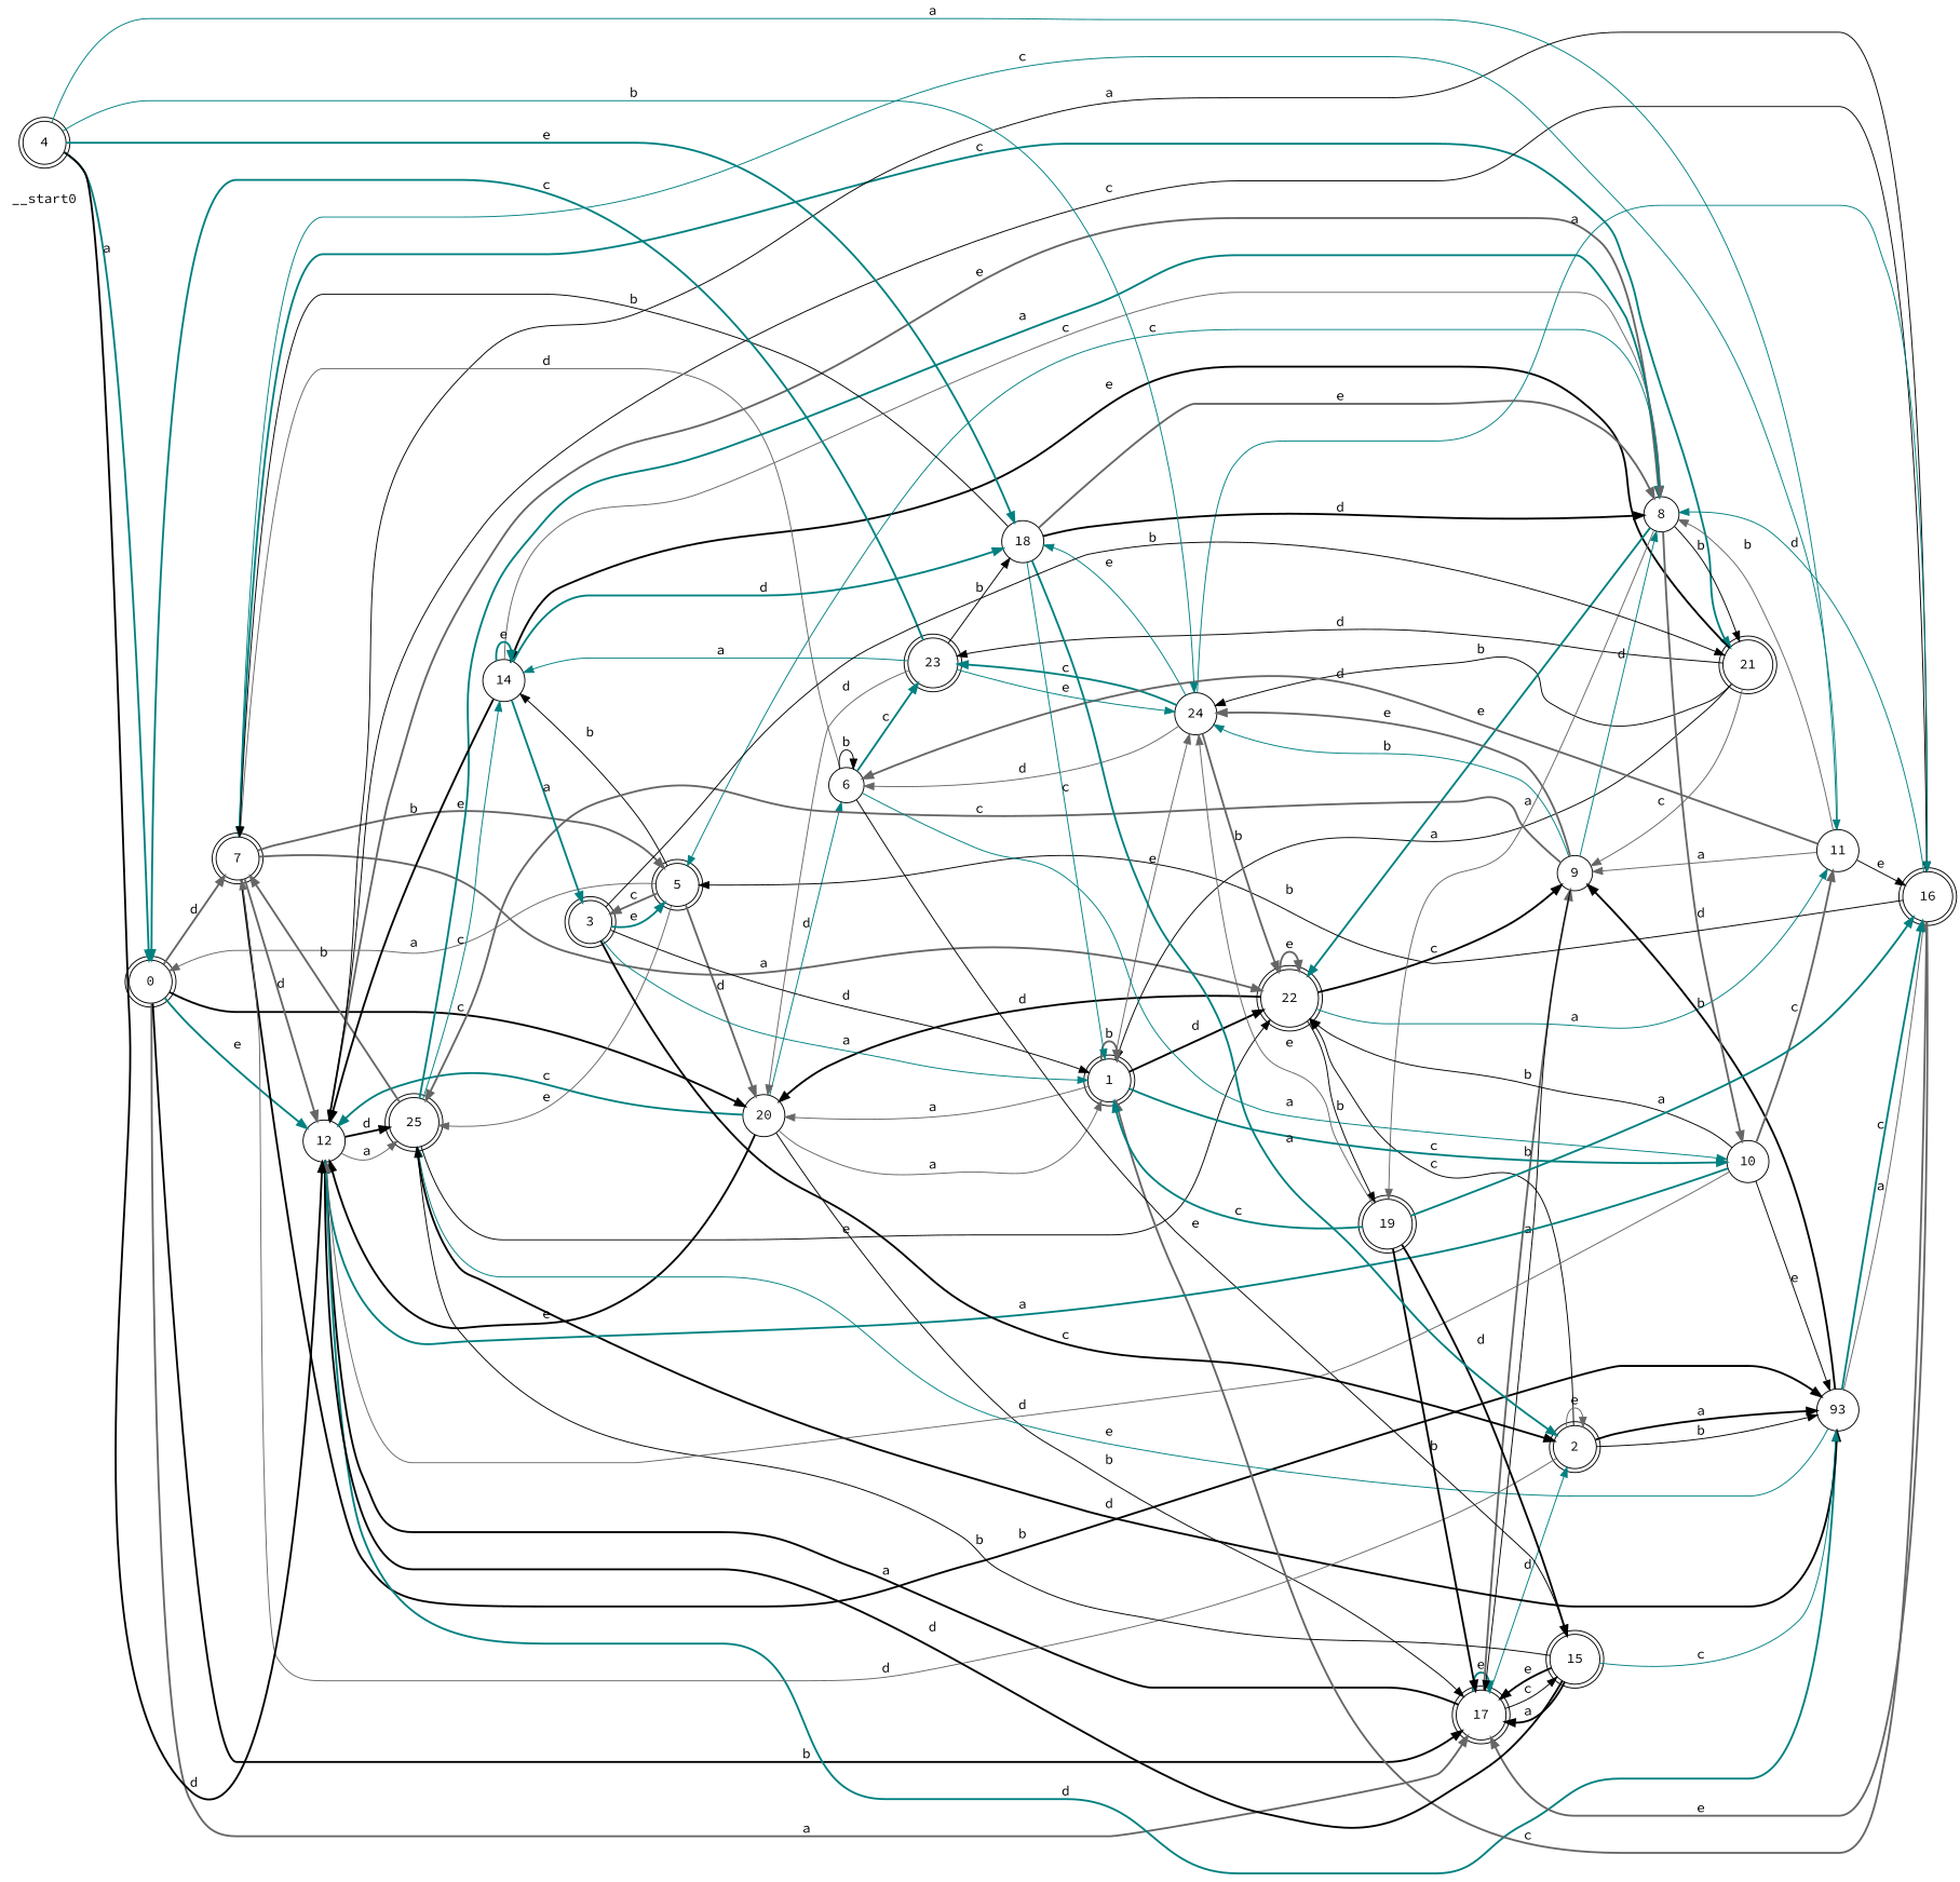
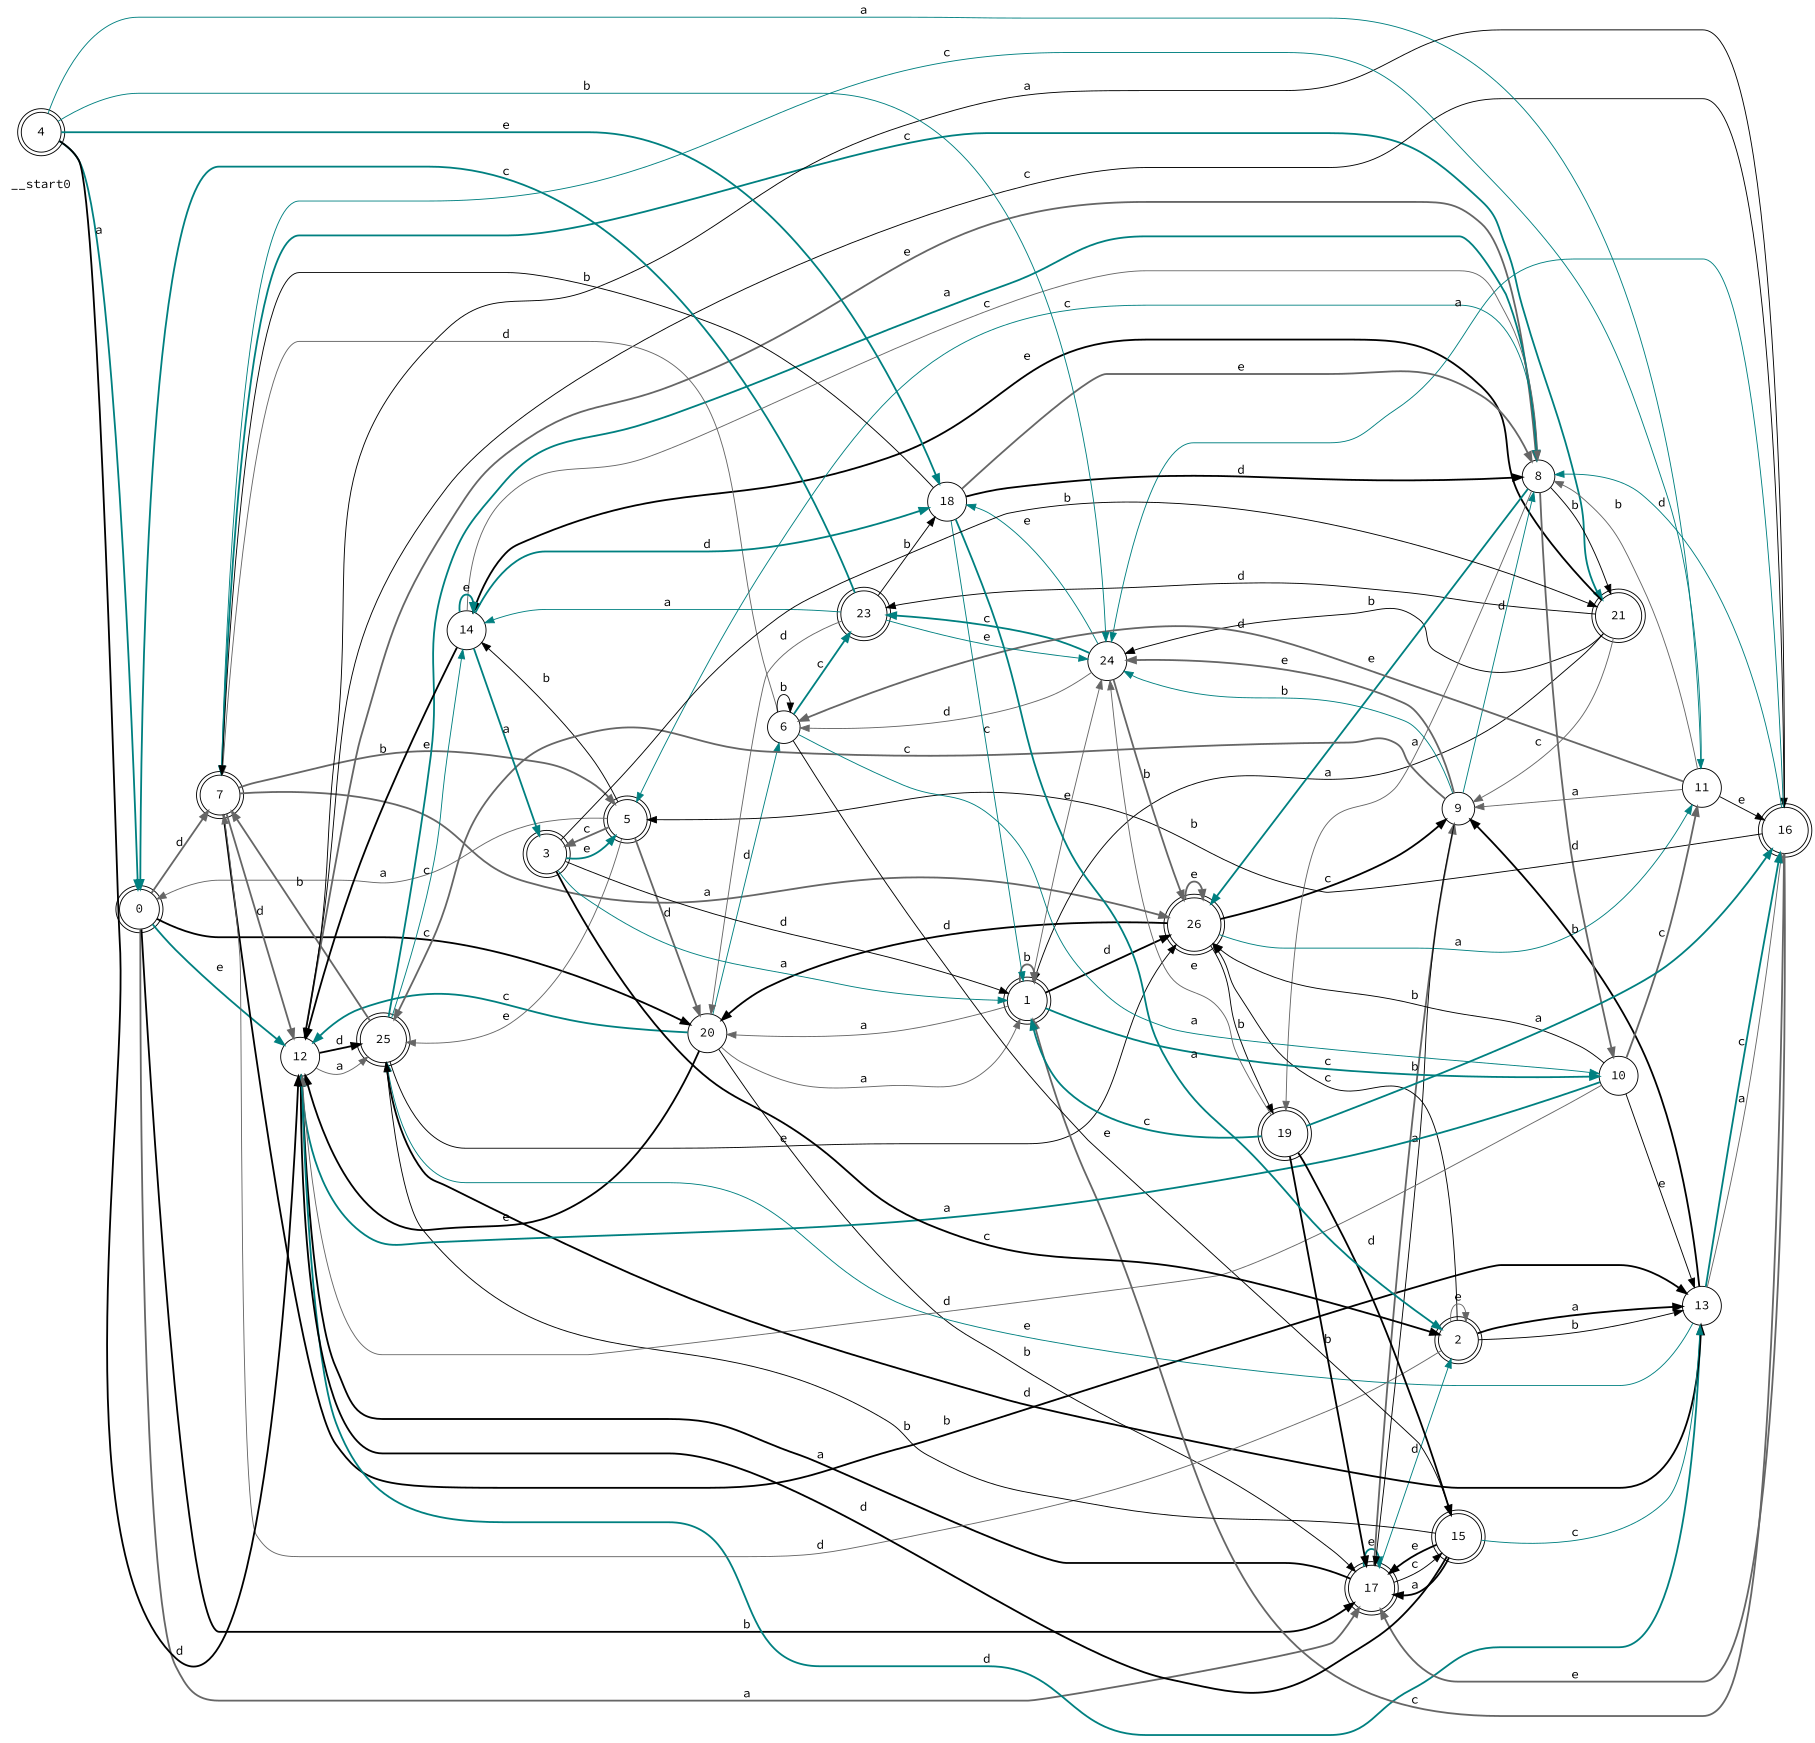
  digraph {
    fontname="Source Code Pro"
    rankdir=LR
    node [fontname="Source Code Pro" shape=doublecircle color=black fillcolor=white style="rounded,filled"]
    edge [color=black fontname="Source Code Pro" style=bold]
    __start0 [shape=none color="" fillcolor="" style=""]
    n2 [label=0]
    n3 [label=7]
    n4 [label=12 shape=circle style=filled]
    n5 [label=17]
    n6 [label=20 shape=circle style=filled]
-   n7 [label=22]
-   n8 [label=93 shape=circle style=filled]
+   n7 [label=26]
+   n8 [label=13 shape=circle style=filled]
    n9 [label=5]
    n10 [label=21]
    n11 [label=25]
    n12 [label=8 shape=circle style=filled]
    n13 [label=16]
    n14 [label=2]
    n15 [label=15]
    n16 [label=9 shape=circle style=filled]
    n17 [label=1]
    n18 [label=6 shape=circle style=filled]
    n19 [label=10 shape=circle style=filled]
    n20 [label=24 shape=circle style=filled]
    n21 [label=11 shape=circle style=filled]
    n22 [label=19]
    n23 [label=18 shape=circle style=filled]
    n24 [label=23]
    n25 [label=3]
    n26 [label=14 shape=circle style=filled]
    n27 [label=4]
    n2 -> n3 [color=gray40 label=d]
    n2 -> n4 [color=teal label=e]
    n2 -> n5 [color=gray40 label=a]
    n2 -> n5 [label=b]
    n2 -> n6 [label=c]
    n3 -> n4 [color=gray40 label=d]
    n3 -> n7 [color=gray40 label=a]
    n3 -> n8 [label=b]
    n3 -> n9 [color=gray40 label=e]
    n3 -> n10 [color=teal label=c]
    n4 -> n11 [color=gray40 label=a style=solid]
    n4 -> n11 [label=d]
    n4 -> n12 [color=gray40 label=e]
    n4 -> n13 [label=c style=solid]
    n5 -> n4 [label=a]
    n5 -> n5 [color=teal label=e]
    n5 -> n14 [color=teal label=d style=solid]
    n5 -> n15 [label=c style=solid]
    n5 -> n16 [color=gray40 label=b]
    n6 -> n4 [color=teal label=c]
    n6 -> n4 [label=e]
    n6 -> n5 [label=b style=solid]
    n6 -> n17 [color=gray40 label=a style=solid]
    n6 -> n18 [color=teal label=d style=solid]
    n7 -> n6 [label=d]
    n7 -> n7 [color=gray40 label=e]
    n7 -> n16 [label=c]
    n7 -> n21 [color=teal label=a style=solid]
    n7 -> n22 [label=b style=solid]
    n8 -> n4 [color=teal label=d]
    n8 -> n11 [color=teal label=e style=solid]
    n8 -> n13 [color=gray40 label=a style=solid]
    n8 -> n13 [color=teal label=c]
    n8 -> n16 [label=b]
    n9 -> n2 [color=gray40 label=a style=solid]
    n9 -> n6 [color=gray40 label=d]
    n9 -> n11 [color=gray40 label=e style=solid]
    n9 -> n25 [color=gray40 label=c]
    n9 -> n26 [label=b style=solid]
    n10 -> n16 [color=gray40 label=c style=solid]
    n10 -> n17 [label=a style=solid]
    n10 -> n20 [label=b style=solid]
    n10 -> n24 [label=d style=solid]
    n10 -> n26 [label=e]
    n11 -> n3 [color=gray40 label=b]
    n11 -> n7 [label=e style=solid]
    n11 -> n8 [label=d]
    n11 -> n12 [color=teal label=a]
    n11 -> n26 [color=teal label=c style=solid]
    n12 -> n7 [color=teal label=e]
    n12 -> n9 [color=teal label=c style=solid]
    n12 -> n10 [label=b style=solid]
    n12 -> n19 [color=gray40 label=d]
    n12 -> n22 [color=gray40 label=a style=solid]
    n13 -> n4 [label=a style=solid]
    n13 -> n5 [color=gray40 label=e]
    n13 -> n9 [label=b style=solid]
    n13 -> n12 [color=teal label=d style=solid]
    n13 -> n17 [color=gray40 label=c]
    n14 -> n3 [color=gray40 label=d style=solid]
    n14 -> n7 [label=c style=solid]
    n14 -> n8 [label=a]
    n14 -> n8 [label=b style=solid]
    n14 -> n14 [color=gray40 label=e style=solid]
    n15 -> n4 [label=d]
    n15 -> n5 [label=a]
    n15 -> n5 [label=e]
    n15 -> n8 [color=teal label=c style=solid]
    n15 -> n11 [label=b style=solid]
    n16 -> n5 [label=a style=solid]
    n16 -> n11 [color=gray40 label=c]
    n16 -> n12 [color=teal label=d style=solid]
    n16 -> n20 [color=teal label=b style=solid]
    n16 -> n20 [color=gray40 label=e]
    n17 -> n6 [color=gray40 label=a style=solid]
    n17 -> n7 [label=d]
    n17 -> n17 [color=gray40 label=b]
    n17 -> n19 [color=teal label=c]
    n17 -> n20 [color=gray40 label=e style=solid]
    n18 -> n3 [color=gray40 label=d style=solid]
    n18 -> n15 [label=e style=solid]
    n18 -> n18 [label=b style=solid]
    n18 -> n19 [color=teal label=a style=solid]
    n18 -> n24 [color=teal label=c]
    n19 -> n4 [color=teal label=a]
    n19 -> n4 [color=gray40 label=d style=solid]
    n19 -> n7 [label=b style=solid]
    n19 -> n8 [label=e style=solid]
    n19 -> n21 [color=gray40 label=c]
    n20 -> n7 [color=gray40 label=b]
-   n20 -> n13 [color=teal label=a style=solid]
+   n13 -> n20 [color=teal label=a style=solid]
    n20 -> n18 [color=gray40 label=d style=solid]
    n20 -> n23 [color=teal label=e style=solid]
    n20 -> n24 [color=teal label=c]
    n21 -> n3 [color=teal label=c style=solid]
    n21 -> n12 [color=gray40 label=b style=solid]
    n21 -> n13 [label=e style=solid]
    n21 -> n16 [color=gray40 label=a style=solid]
    n21 -> n18 [color=gray40 label=d]
    n22 -> n5 [label=b]
    n22 -> n13 [color=teal label=a]
    n22 -> n15 [label=d]
    n22 -> n17 [color=teal label=c]
    n22 -> n20 [color=gray40 label=e style=solid]
    n23 -> n3 [label=b style=solid]
    n23 -> n12 [label=d]
    n23 -> n12 [color=gray40 label=e]
    n23 -> n14 [color=teal label=a]
    n23 -> n17 [color=teal label=c style=solid]
    n24 -> n2 [color=teal label=c]
    n24 -> n6 [color=gray40 label=d style=solid]
    n24 -> n20 [color=teal label=e style=solid]
    n24 -> n23 [label=b style=solid]
    n24 -> n26 [color=teal label=a style=solid]
    n25 -> n9 [color=teal label=e]
    n25 -> n10 [label=b style=solid]
    n25 -> n14 [label=c]
    n25 -> n17 [color=teal label=a style=solid]
    n25 -> n17 [label=d style=solid]
    n26 -> n4 [label=b]
    n26 -> n12 [color=gray40 label=c style=solid]
    n26 -> n23 [color=teal label=d]
    n26 -> n25 [color=teal label=a]
    n26 -> n26 [color=teal label=e]
    n27 -> n2 [color=teal label=a]
    n27 -> n4 [label=d]
    n27 -> n20 [color=teal label=b style=solid]
    n27 -> n21 [color=teal label=a style=solid]
    n27 -> n23 [color=teal label=e]
  }
